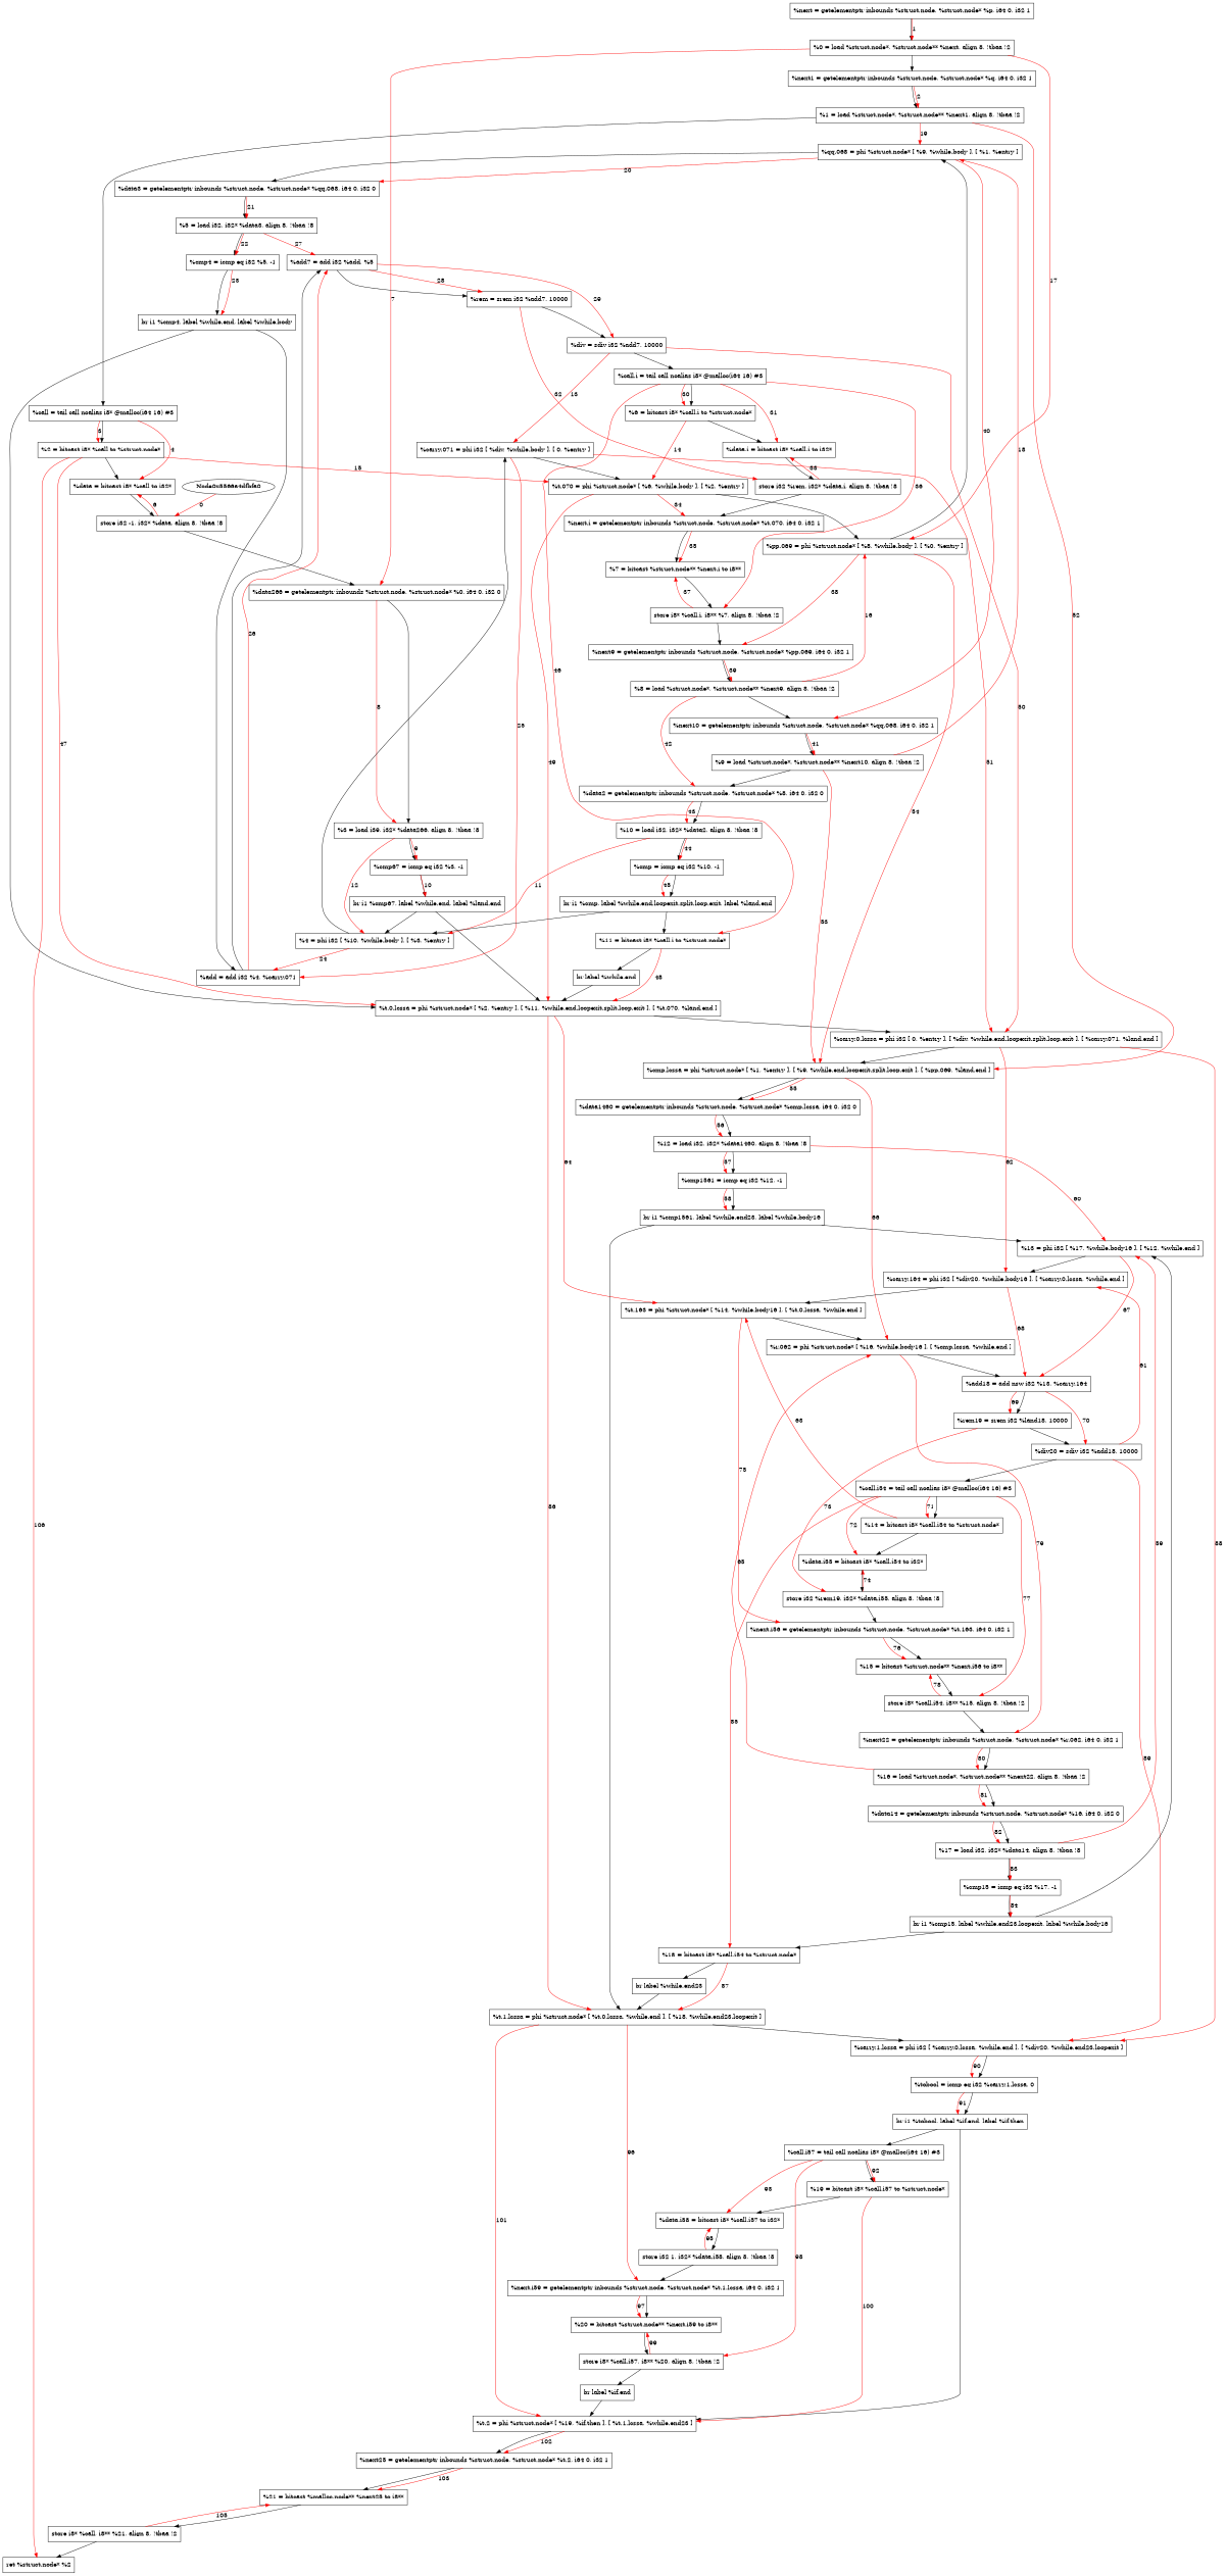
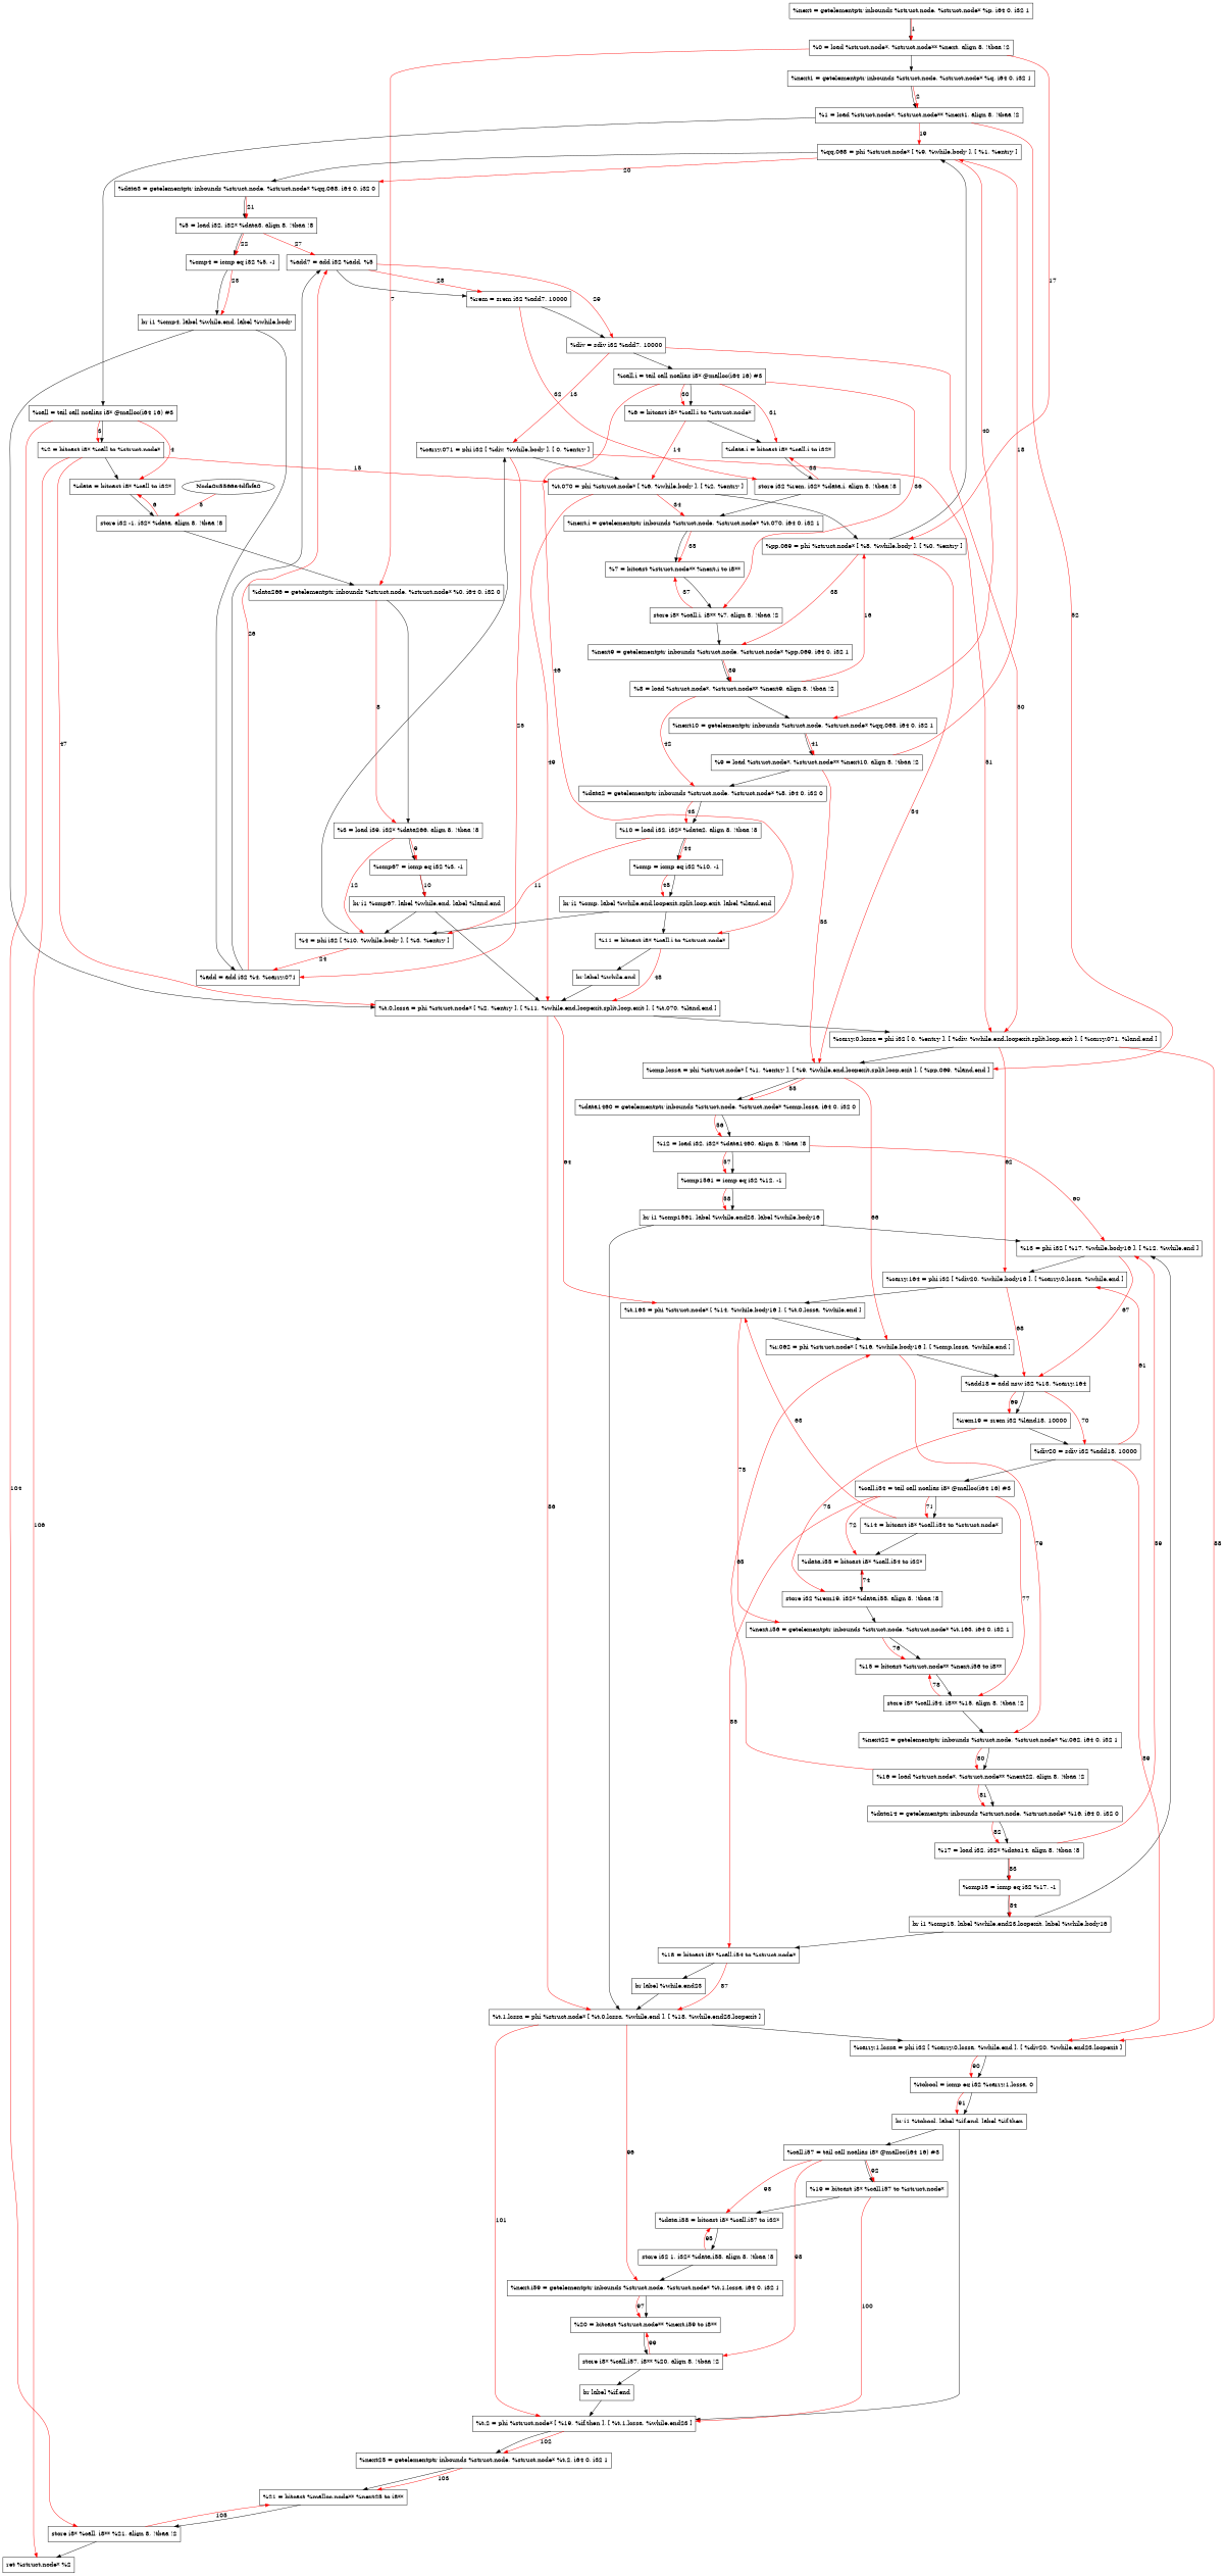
  digraph {
    node [shape=record]
    edge [color=red]
    n1 [label="  %next = getelementptr inbounds %struct.node, %struct.node* %p, i64 0, i32 1"]
    n2 [label="  %0 = load %struct.node*, %struct.node** %next, align 8, !tbaa !2"]
    n3 [label="  %next1 = getelementptr inbounds %struct.node, %struct.node* %q, i64 0, i32 1"]
    n4 [label="  %data266 = getelementptr inbounds %struct.node, %struct.node* %0, i64 0, i32 0"]
    n5 [label="  %pp.069 = phi %struct.node* [ %8, %while.body ], [ %0, %entry ]"]
    n6 [label="  %1 = load %struct.node*, %struct.node** %next1, align 8, !tbaa !2"]
    n7 [label="%3 = load i39, i32* %data266, align 8, !tbaa !8"]
    n8 [label="  %qq.068 = phi %struct.node* [ %9, %while.body ], [ %1, %entry ]"]
    n9 [label="  %cmp.lcssa = phi %struct.node* [ %1, %entry ], [ %9, %while.end.loopexit.split.loop.exit ], [ %pp.069, %land.end ]"]
    n10 [label="  %next9 = getelementptr inbounds %struct.node, %struct.node* %pp.069, i64 0, i32 1"]
    n11 [label="  %call = tail call noalias i8* @malloc(i64 16) #3"]
    n12 [label="  %2 = bitcast i8* %call to %struct.node*"]
    n13 [label="  %data = bitcast i8* %call to i32*"]
    n14 [label="  store i8* %call, i8** %21, align 8, !tbaa !2"]
    n15 [label="  %data3 = getelementptr inbounds %struct.node, %struct.node* %qq.068, i64 0, i32 0"]
    n16 [label="  %next10 = getelementptr inbounds %struct.node, %struct.node* %qq.068, i64 0, i32 1"]
    n17 [label="  %data1460 = getelementptr inbounds %struct.node, %struct.node* %cmp.lcssa, i64 0, i32 0"]
    n18 [label="  %r.062 = phi %struct.node* [ %16, %while.body16 ], [ %cmp.lcssa, %while.end ]"]
    n19 [label="  %t.070 = phi %struct.node* [ %6, %while.body ], [ %2, %entry ]"]
    n20 [label="  %t.0.lcssa = phi %struct.node* [ %2, %entry ], [ %11, %while.end.loopexit.split.loop.exit ], [ %t.070, %land.end ]"]
    n21 [label="  ret %struct.node* %2"]
    n22 [label="  store i32 -1, i32* %data, align 8, !tbaa !8"]
    n23 [label="%21 = bitcast %malloc.node** %next25 to i8**"]
    n24 [label="  %next.i = getelementptr inbounds %struct.node, %struct.node* %t.070, i64 0, i32 1"]
    n25 [label="  %carry.0.lcssa = phi i32 [ 0, %entry ], [ %div, %while.end.loopexit.split.loop.exit ], [ %carry.071, %land.end ]"]
    n26 [label="  %t.163 = phi %struct.node* [ %14, %while.body16 ], [ %t.0.lcssa, %while.end ]"]
    n27 [label="  %t.1.lcssa = phi %struct.node* [ %t.0.lcssa, %while.end ], [ %18, %while.end23.loopexit ]"]
    n28 [label="  %cmp67 = icmp eq i32 %3, -1"]
    n29 [label="  %4 = phi i32 [ %10, %while.body ], [ %3, %entry ]"]
    n30 [label="  br i1 %cmp67, label %while.end, label %land.end"]
    n31 [label="  %carry.071 = phi i32 [ %div, %while.body ], [ 0, %entry ]"]
    n32 [label="  %add = add i32 %4, %carry.071"]
    n33 [label="  %add7 = add i32 %add, %5"]
    n34 [label="  %carry.164 = phi i32 [ %div20, %while.body16 ], [ %carry.0.lcssa, %while.end ]"]
    n35 [label="  %carry.1.lcssa = phi i32 [ %carry.0.lcssa, %while.end ], [ %div20, %while.end23.loopexit ]"]
    n36 [label="  %7 = bitcast %struct.node** %next.i to i8**"]
    n37 [label="  %8 = load %struct.node*, %struct.node** %next9, align 8, !tbaa !2"]
    n38 [label="  %5 = load i32, i32* %data3, align 8, !tbaa !8"]
    n39 [label="  %9 = load %struct.node*, %struct.node** %next10, align 8, !tbaa !2"]
    n40 [label="  %cmp4 = icmp eq i32 %5, -1"]
    n41 [label="  br i1 %cmp4, label %while.end, label %while.body"]
    n42 [label="  %rem = srem i32 %add7, 10000"]
    n43 [label="  %div = sdiv i32 %add7, 10000"]
    n44 [label="  store i32 %rem, i32* %data.i, align 8, !tbaa !8"]
    n45 [label="  %call.i = tail call noalias i8* @malloc(i64 16) #3"]
    n46 [label="  %data.i = bitcast i8* %call.i to i32*"]
    n47 [label="  %6 = bitcast i8* %call.i to %struct.node*"]
    n48 [label="  store i8* %call.i, i8** %7, align 8, !tbaa !2"]
    n49 [label="  %11 = bitcast i8* %call.i to %struct.node*"]
    n50 [label="  br label %while.end"]
    n51 [label="  %data2 = getelementptr inbounds %struct.node, %struct.node* %8, i64 0, i32 0"]
    n52 [label="  %10 = load i32, i32* %data2, align 8, !tbaa !8"]
    n53 [label="  %cmp = icmp eq i32 %10, -1"]
    n54 [label="  br i1 %cmp, label %while.end.loopexit.split.loop.exit, label %land.end"]
    n55 [label="  %next.i56 = getelementptr inbounds %struct.node, %struct.node* %t.163, i64 0, i32 1"]
    n56 [label="  %next.i59 = getelementptr inbounds %struct.node, %struct.node* %t.1.lcssa, i64 0, i32 1"]
    n57 [label="  %t.2 = phi %struct.node* [ %19, %if.then ], [ %t.1.lcssa, %while.end23 ]"]
    n58 [label="  %add18 = add nsw i32 %13, %carry.164"]
    n59 [label="  %tobool = icmp eq i32 %carry.1.lcssa, 0"]
    n60 [label="  %12 = load i32, i32* %data1460, align 8, !tbaa !8"]
    n61 [label="  %next22 = getelementptr inbounds %struct.node, %struct.node* %r.062, i64 0, i32 1"]
    n62 [label="  %cmp1561 = icmp eq i32 %12, -1"]
    n63 [label="  %13 = phi i32 [ %17, %while.body16 ], [ %12, %while.end ]"]
    n64 [label="  br i1 %cmp1561, label %while.end23, label %while.body16"]
    n65 [label="%rem19 = srem i32 %land18, 10000"]
    n66 [label="  %div20 = sdiv i32 %add18, 10000"]
    n67 [label="  %15 = bitcast %struct.node** %next.i56 to i8**"]
    n68 [label="  %16 = load %struct.node*, %struct.node** %next22, align 8, !tbaa !2"]
    n69 [label="  store i32 %rem19, i32* %data.i55, align 8, !tbaa !8"]
    n70 [label="  %call.i54 = tail call noalias i8* @malloc(i64 16) #3"]
    n71 [label="  %data.i55 = bitcast i8* %call.i54 to i32*"]
    n72 [label="  %14 = bitcast i8* %call.i54 to %struct.node*"]
    n73 [label="  store i8* %call.i54, i8** %15, align 8, !tbaa !2"]
    n74 [label="  %18 = bitcast i8* %call.i54 to %struct.node*"]
    n75 [label="  br label %while.end23"]
    n76 [label="  %data14 = getelementptr inbounds %struct.node, %struct.node* %16, i64 0, i32 0"]
    n77 [label="  %17 = load i32, i32* %data14, align 8, !tbaa !8"]
    n78 [label="  %cmp15 = icmp eq i32 %17, -1"]
    n79 [label="  br i1 %cmp15, label %while.end23.loopexit, label %while.body16"]
    n80 [label="  %20 = bitcast %struct.node** %next.i59 to i8**"]
    n81 [label="  %next25 = getelementptr inbounds %struct.node, %struct.node* %t.2, i64 0, i32 1"]
    n82 [label="  br i1 %tobool, label %if.end, label %if.then"]
    n83 [label="  %call.i57 = tail call noalias i8* @malloc(i64 16) #3"]
    n84 [label="  %19 = bitcast i8* %call.i57 to %struct.node*"]
    n85 [label="  %data.i58 = bitcast i8* %call.i57 to i32*"]
    n86 [label="  store i8* %call.i57, i8** %20, align 8, !tbaa !2"]
    n87 [label="  store i32 1, i32* %data.i58, align 8, !tbaa !8"]
    n88 [label="  br label %if.end"]
    Node0x5566a4dfbfa0 [shape=""]
    n1 -> n2 [color=""]
    n1 -> n2 [label=1]
    n2 -> n3 [color=""]
    n2 -> n4 [label=7]
    n2 -> n5 [label=17]
    n3 -> n6 [color=""]
    n3 -> n6 [label=2]
    n4 -> n7 [color=""]
    n4 -> n7 [label=8]
    n5 -> n8 [color=""]
    n5 -> n9 [label=54]
    n5 -> n10 [label=38]
    n6 -> n8 [label=19]
    n6 -> n9 [label=52]
    n6 -> n11 [color=""]
    n7 -> n28 [color=""]
    n7 -> n28 [label=9]
    n7 -> n29 [label=12]
    n8 -> n15 [color=""]
    n8 -> n15 [label=20]
    n8 -> n16 [label=40]
    n9 -> n17 [color=""]
    n9 -> n17 [label=55]
    n9 -> n18 [label=66]
    n10 -> n37 [color=""]
    n10 -> n37 [label=39]
    n11 -> n12 [color=""]
    n11 -> n12 [label=3]
    n11 -> n13 [label=4]
+   n11 -> n14 [label=104]
    n12 -> n13 [color=""]
    n12 -> n19 [label=15]
    n12 -> n20 [label=47]
    n12 -> n21 [label=106]
    n13 -> n22 [color=""]
    n14 -> n21 [color=""]
    n14 -> n23 [label=105]
    n15 -> n38 [color=""]
    n15 -> n38 [label=21]
    n16 -> n39 [color=""]
    n16 -> n39 [label=41]
    n17 -> n60 [color=""]
    n17 -> n60 [label=56]
    n18 -> n58 [color=""]
    n18 -> n61 [label=79]
    n19 -> n5 [color=""]
    n19 -> n20 [label=49]
    n19 -> n24 [label=34]
    n20 -> n25 [color=""]
    n20 -> n26 [label=64]
    n20 -> n27 [label=86]
    n22 -> n4 [color=""]
    n22 -> n13 [label=6]
    n23 -> n14 [color=""]
    n24 -> n36 [color=""]
    n24 -> n36 [label=35]
    n25 -> n9 [color=""]
    n25 -> n34 [label=62]
    n25 -> n35 [label=88]
    n26 -> n18 [color=""]
    n26 -> n55 [label=75]
    n27 -> n35 [color=""]
    n27 -> n56 [label=96]
    n27 -> n57 [label=101]
    n28 -> n30 [color=""]
    n28 -> n30 [label=10]
    n29 -> n31 [color=""]
    n29 -> n32 [label=24]
    n30 -> n20 [color=""]
    n30 -> n29 [color=""]
    n31 -> n19 [color=""]
    n31 -> n25 [label=51]
    n31 -> n32 [label=25]
    n32 -> n33 [color=""]
    n32 -> n33 [label=26]
    n33 -> n42 [color=""]
    n33 -> n42 [label=28]
    n33 -> n43 [label=29]
    n34 -> n26 [color=""]
    n34 -> n58 [label=68]
    n35 -> n59 [color=""]
    n35 -> n59 [label=90]
    n36 -> n48 [color=""]
    n37 -> n5 [label=16]
    n37 -> n16 [color=""]
    n37 -> n51 [label=42]
    n38 -> n33 [label=27]
    n38 -> n40 [color=""]
    n38 -> n40 [label=22]
    n39 -> n8 [label=18]
    n39 -> n9 [label=53]
    n39 -> n51 [color=""]
    n40 -> n41 [color=""]
    n40 -> n41 [label=23]
    n41 -> n20 [color=""]
    n41 -> n32 [color=""]
    n42 -> n43 [color=""]
    n42 -> n44 [label=32]
    n43 -> n25 [label=50]
    n43 -> n31 [label=13]
    n43 -> n45 [color=""]
    n44 -> n24 [color=""]
    n44 -> n46 [label=33]
    n45 -> n46 [label=31]
    n45 -> n47 [color=""]
    n45 -> n47 [label=30]
    n45 -> n48 [label=36]
    n45 -> n49 [label=46]
    n46 -> n44 [color=""]
    n47 -> n19 [label=14]
    n47 -> n46 [color=""]
    n48 -> n10 [color=""]
    n48 -> n36 [label=37]
    n49 -> n20 [label=48]
    n49 -> n50 [color=""]
    n50 -> n20 [color=""]
    n51 -> n52 [color=""]
    n51 -> n52 [label=43]
    n52 -> n29 [label=11]
    n52 -> n53 [color=""]
    n52 -> n53 [label=44]
    n53 -> n54 [color=""]
    n53 -> n54 [label=45]
    n54 -> n29 [color=""]
    n54 -> n49 [color=""]
    n55 -> n67 [color=""]
    n55 -> n67 [label=76]
    n56 -> n80 [color=""]
    n56 -> n80 [label=97]
    n57 -> n81 [color=""]
    n57 -> n81 [label=102]
    n58 -> n65 [color=""]
    n58 -> n65 [label=69]
    n58 -> n66 [label=70]
    n59 -> n82 [color=""]
    n59 -> n82 [label=91]
    n60 -> n62 [color=""]
    n60 -> n62 [label=57]
    n60 -> n63 [label=60]
    n61 -> n68 [color=""]
    n61 -> n68 [label=80]
    n62 -> n64 [color=""]
    n62 -> n64 [label=58]
    n63 -> n34 [color=""]
    n63 -> n58 [label=67]
    n64 -> n27 [color=""]
    n64 -> n63 [color=""]
    n65 -> n66 [color=""]
    n65 -> n69 [label=73]
    n66 -> n34 [label=61]
    n66 -> n35 [label=89]
    n66 -> n70 [color=""]
    n67 -> n73 [color=""]
    n68 -> n18 [label=65]
    n68 -> n76 [color=""]
    n68 -> n76 [label=81]
    n69 -> n55 [color=""]
    n69 -> n71 [label=74]
    n70 -> n71 [label=72]
    n70 -> n72 [color=""]
    n70 -> n72 [label=71]
    n70 -> n73 [label=77]
    n70 -> n74 [label=85]
    n71 -> n69 [color=""]
    n72 -> n26 [label=63]
    n72 -> n71 [color=""]
    n73 -> n61 [color=""]
    n73 -> n67 [label=78]
    n74 -> n27 [label=87]
    n74 -> n75 [color=""]
    n75 -> n27 [color=""]
    n76 -> n77 [color=""]
    n76 -> n77 [label=82]
    n77 -> n63 [label=59]
    n77 -> n78 [color=""]
    n77 -> n78 [label=83]
    n78 -> n79 [color=""]
    n78 -> n79 [label=84]
    n79 -> n63 [color=""]
    n79 -> n74 [color=""]
    n80 -> n86 [color=""]
    n81 -> n23 [color=""]
    n81 -> n23 [label=103]
    n82 -> n57 [color=""]
    n82 -> n83 [color=""]
    n83 -> n84 [color=""]
    n83 -> n84 [label=92]
    n83 -> n85 [label=93]
    n83 -> n86 [label=98]
    n84 -> n57 [label=100]
    n84 -> n85 [color=""]
    n85 -> n87 [color=""]
    n86 -> n80 [label=99]
    n86 -> n88 [color=""]
    n87 -> n56 [color=""]
    n87 -> n85 [label=95]
    n88 -> n57 [color=""]
-   Node0x5566a4dfbfa0 -> n22 [label=0]
+   Node0x5566a4dfbfa0 -> n22 [label=5]
  }
